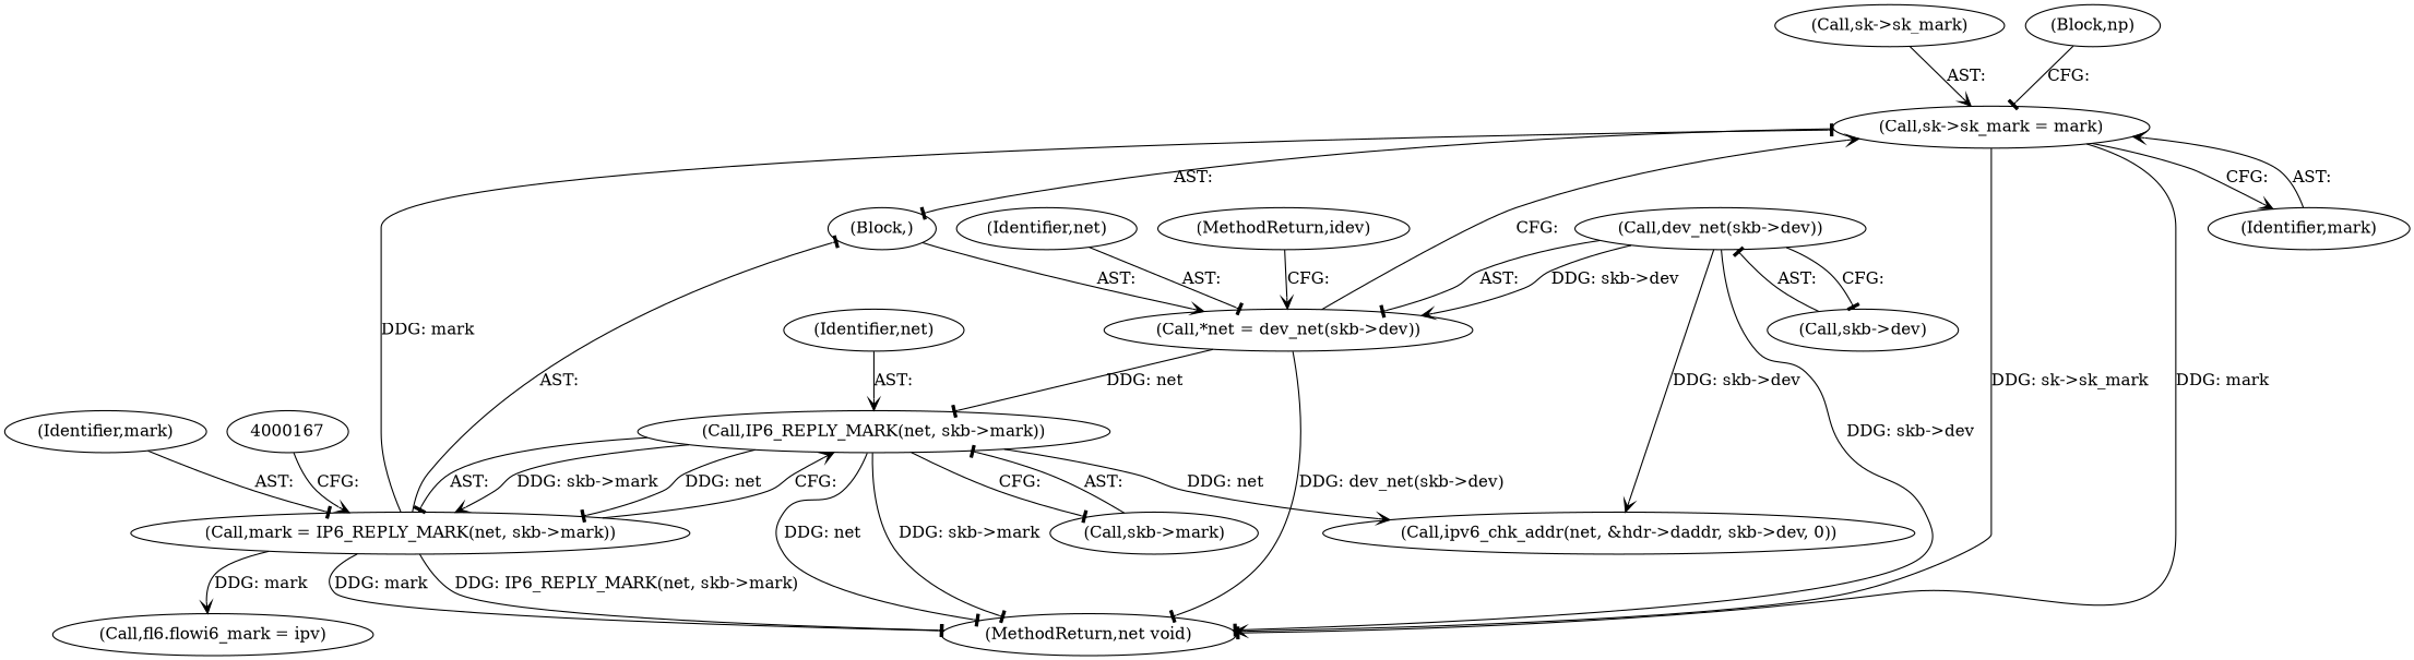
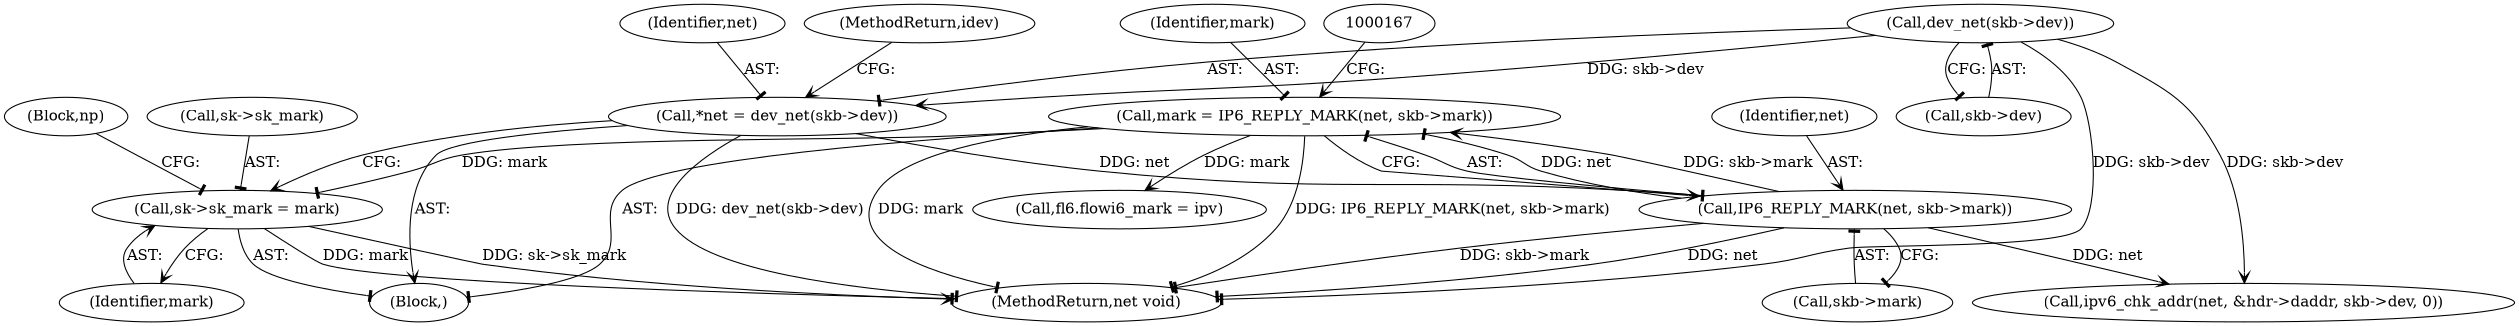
  digraph {
    edge [arrowhead=tee]
    n1 [label="(Call,sk->sk_mark = mark)"]
    n2 [label="(Block,)"]
    n3 [label="(MethodReturn,net void)"]
    n4 [label="(Identifier,mark)"]
    n5 [label="(Call,mark = IP6_REPLY_MARK(net, skb->mark))"]
    n6 [label="(Call,IP6_REPLY_MARK(net, skb->mark))"]
    n7 [label="(Call,fl6.flowi6_mark = ipv)"]
    n8 [label="(Call,ipv6_chk_addr(net, &hdr->daddr, skb->dev, 0))"]
    n9 [label="(Call,skb->mark)"]
    n10 [label="(Call,*net = dev_net(skb->dev))"]
    n11 [label="(Call,dev_net(skb->dev))"]
    n12 [label="(Call,skb->dev)"]
    n13 [label="(Call,sk->sk_mark)"]
    n14 [label="(Block,np)"]
    n15 [label="(Identifier,mark)"]
    n16 [label="(Identifier,net)"]
    n17 [label="(Identifier,net)"]
    n18 [label="(MethodReturn,idev)"]
-   1000167 [label=4000167]
+   1000167
    n1 -> n2 [label="AST: "]
    n1 -> n3 [arrowhead=vee label="DDG: sk->sk_mark"]
    n1 -> n3 [label="DDG: mark"]
    n1 -> n4 [arrowhead=vee label="CFG: "]
    n4 -> n1 [arrowhead=vee label="AST: "]
    n5 -> n1 [label="DDG: mark"]
    n5 -> n2 [label="AST: "]
    n5 -> n3 [label="DDG: mark"]
    n5 -> n3 [label="DDG: IP6_REPLY_MARK(net, skb->mark)"]
    n5 -> n6 [arrowhead=vee label="CFG: "]
    n5 -> n7 [arrowhead=vee label="DDG: mark"]
    n6 -> n3 [label="DDG: net"]
    n6 -> n3 [label="DDG: skb->mark"]
    n6 -> n5 [label="AST: "]
    n6 -> n5 [label="DDG: net"]
    n6 -> n5 [arrowhead=vee label="DDG: skb->mark"]
    n6 -> n8 [arrowhead=vee label="DDG: net"]
    n6 -> n9 [label="CFG: "]
    n9 -> n6 [label="AST: "]
    n10 -> n1 [arrowhead=vee label="CFG: "]
-   n2 -> n10 [arrowhead=vee label="AST: "]
+   n10 -> n2 [arrowhead=vee label="AST: "]
    n10 -> n3 [label="DDG: dev_net(skb->dev)"]
    n10 -> n6 [label="DDG: net"]
    n11 -> n3 [label="DDG: skb->dev"]
    n11 -> n8 [arrowhead=vee label="DDG: skb->dev"]
    n11 -> n10 [label="AST: "]
    n11 -> n10 [arrowhead=vee label="DDG: skb->dev"]
    n11 -> n12 [label="CFG: "]
    n12 -> n11 [label="AST: "]
-   n13 -> n1 [arrowhead=vee label="AST: "]
+   n13 -> n1 [label="AST: "]
    n14 -> n1 [label="CFG: "]
    n15 -> n5 [label="AST: "]
    n16 -> n10 [label="AST: "]
    n17 -> n6 [arrowhead=vee label="AST: "]
    n18 -> n10 [arrowhead=vee label="CFG: "]
    1000167 -> n5 [arrowhead=vee label="CFG: "]
  }
